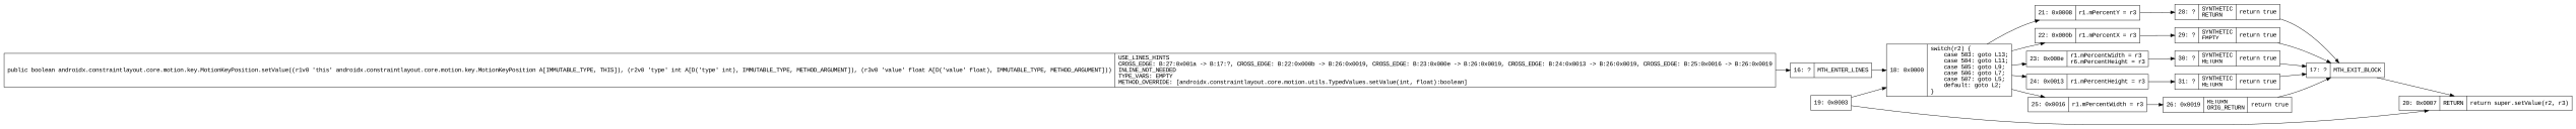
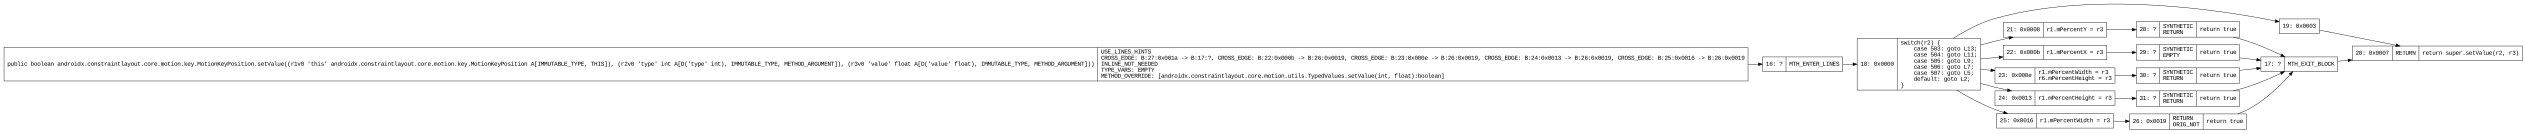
  digraph {
    fontname="Liberation Mono"
    rankdir=LR
    node [fontname="Liberation Mono" shape=record]
    edge [fontname="Liberation Mono"]
    n1 [label="{16\:\ ?|MTH_ENTER_LINES\l}"]
    n2 [label="{18\:\ 0x0000|switch(r2) \{\l    case 503: goto L13;\l    case 504: goto L11;\l    case 505: goto L9;\l    case 506: goto L7;\l    case 507: goto L5;\l    default: goto L2;\l\}\l}"]
    n3 [label="{19\:\ 0x0003}"]
    n4 [label="{21\:\ 0x0008|r1.mPercentY = r3\l}"]
    n5 [label="{22\:\ 0x000b|r1.mPercentX = r3\l}"]
    n6 [label="{23\:\ 0x000e|r1.mPercentWidth = r3\lr6.mPercentHeight = r3\l}"]
    n7 [label="{24\:\ 0x0013|r1.mPercentHeight = r3\l}"]
    n8 [label="{25\:\ 0x0016|r1.mPercentWidth = r3\l}"]
    n9 [label="{20\:\ 0x0007|RETURN\l|return super.setValue(r2, r3)\l}"]
    n10 [label="{28\:\ ?|SYNTHETIC\lRETURN\l|return true\l}"]
    n11 [label="{29\:\ ?|SYNTHETIC\lEMPTY\l|return true\l}"]
    n12 [label="{30\:\ ?|SYNTHETIC\lRETURN\l|return true\l}"]
    n13 [label="{31\:\ ?|SYNTHETIC\lRETURN\l|return true\l}"]
-   n14 [label="{26\:\ 0x0019|RETURN\lORIG_RETURN\l|return true\l}"]
+   n14 [label="{26\:\ 0x0019|RETURN\lORIG_NOT\l|return true\l}"]
    n15 [label="{17\:\ ?|MTH_EXIT_BLOCK\l}"]
    n16 [label="{public boolean androidx.constraintlayout.core.motion.key.MotionKeyPosition.setValue((r1v0 'this' androidx.constraintlayout.core.motion.key.MotionKeyPosition A[IMMUTABLE_TYPE, THIS]), (r2v0 'type' int A[D('type' int), IMMUTABLE_TYPE, METHOD_ARGUMENT]), (r3v0 'value' float A[D('value' float), IMMUTABLE_TYPE, METHOD_ARGUMENT]))  | USE_LINES_HINTS\lCROSS_EDGE: B:27:0x001a \-\> B:17:?, CROSS_EDGE: B:22:0x000b \-\> B:26:0x0019, CROSS_EDGE: B:23:0x000e \-\> B:26:0x0019, CROSS_EDGE: B:24:0x0013 \-\> B:26:0x0019, CROSS_EDGE: B:25:0x0016 \-\> B:26:0x0019\lINLINE_NOT_NEEDED\lTYPE_VARS: EMPTY\lMETHOD_OVERRIDE: [androidx.constraintlayout.core.motion.utils.TypedValues.setValue(int, float):boolean]\l}"]
    n1 -> n2
-   n3 -> n2
+   n2 -> n3
    n2 -> n4
    n2 -> n5
    n2 -> n6
    n2 -> n7
    n2 -> n8
    n3 -> n9
    n4 -> n10
    n5 -> n11
    n6 -> n12
    n7 -> n13
    n8 -> n14
    n10 -> n15
    n11 -> n15
    n12 -> n15
    n13 -> n15
    n14 -> n15
    n15 -> n9
    n16 -> n1
  }
